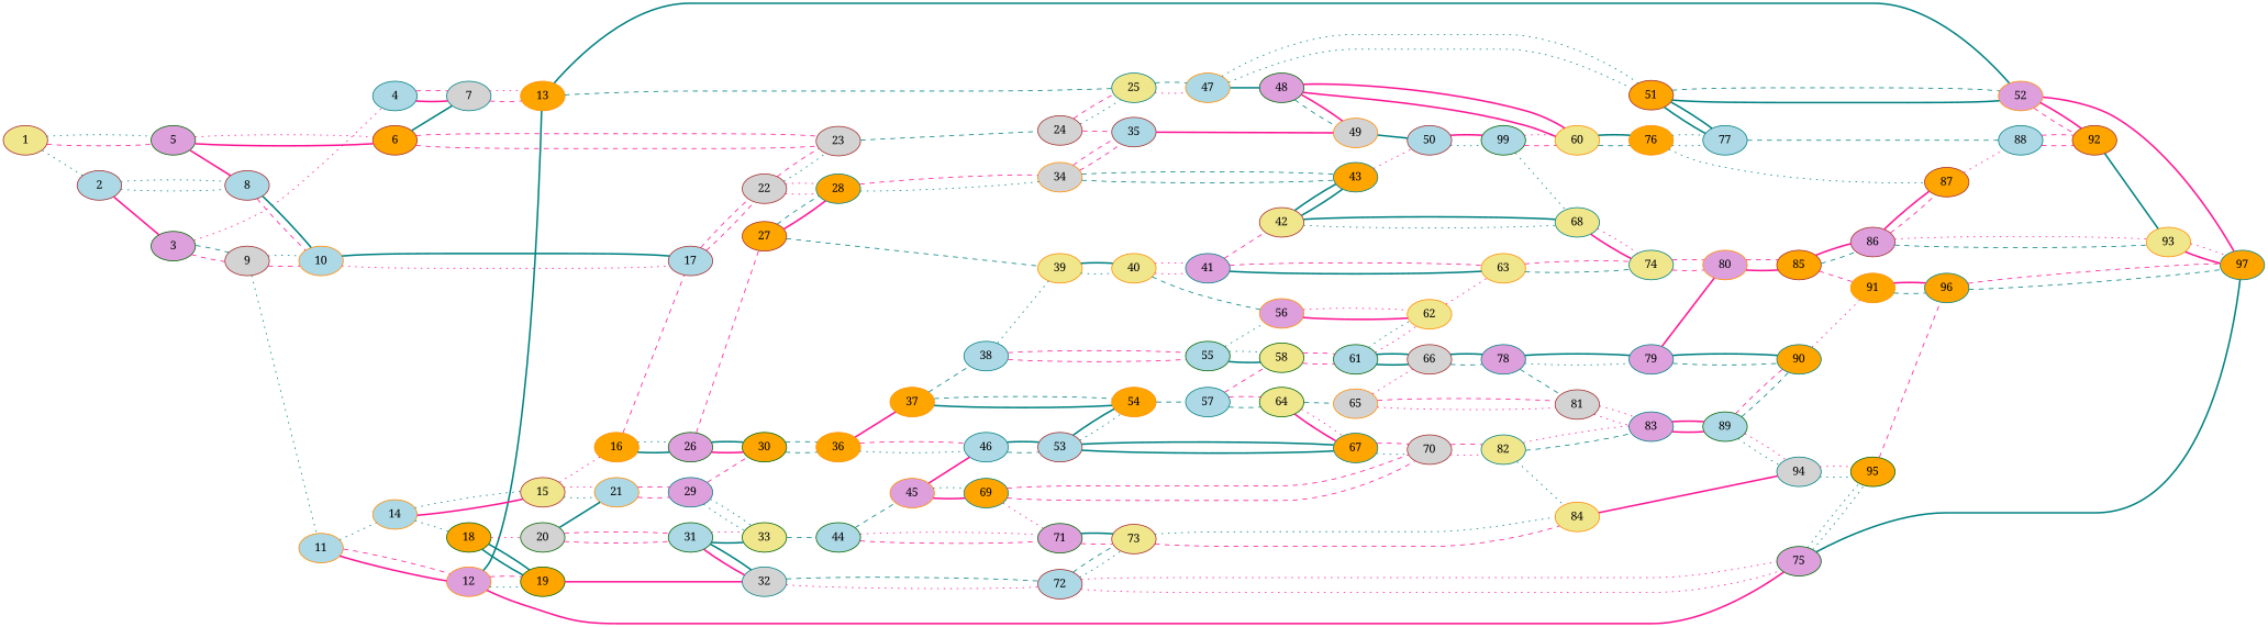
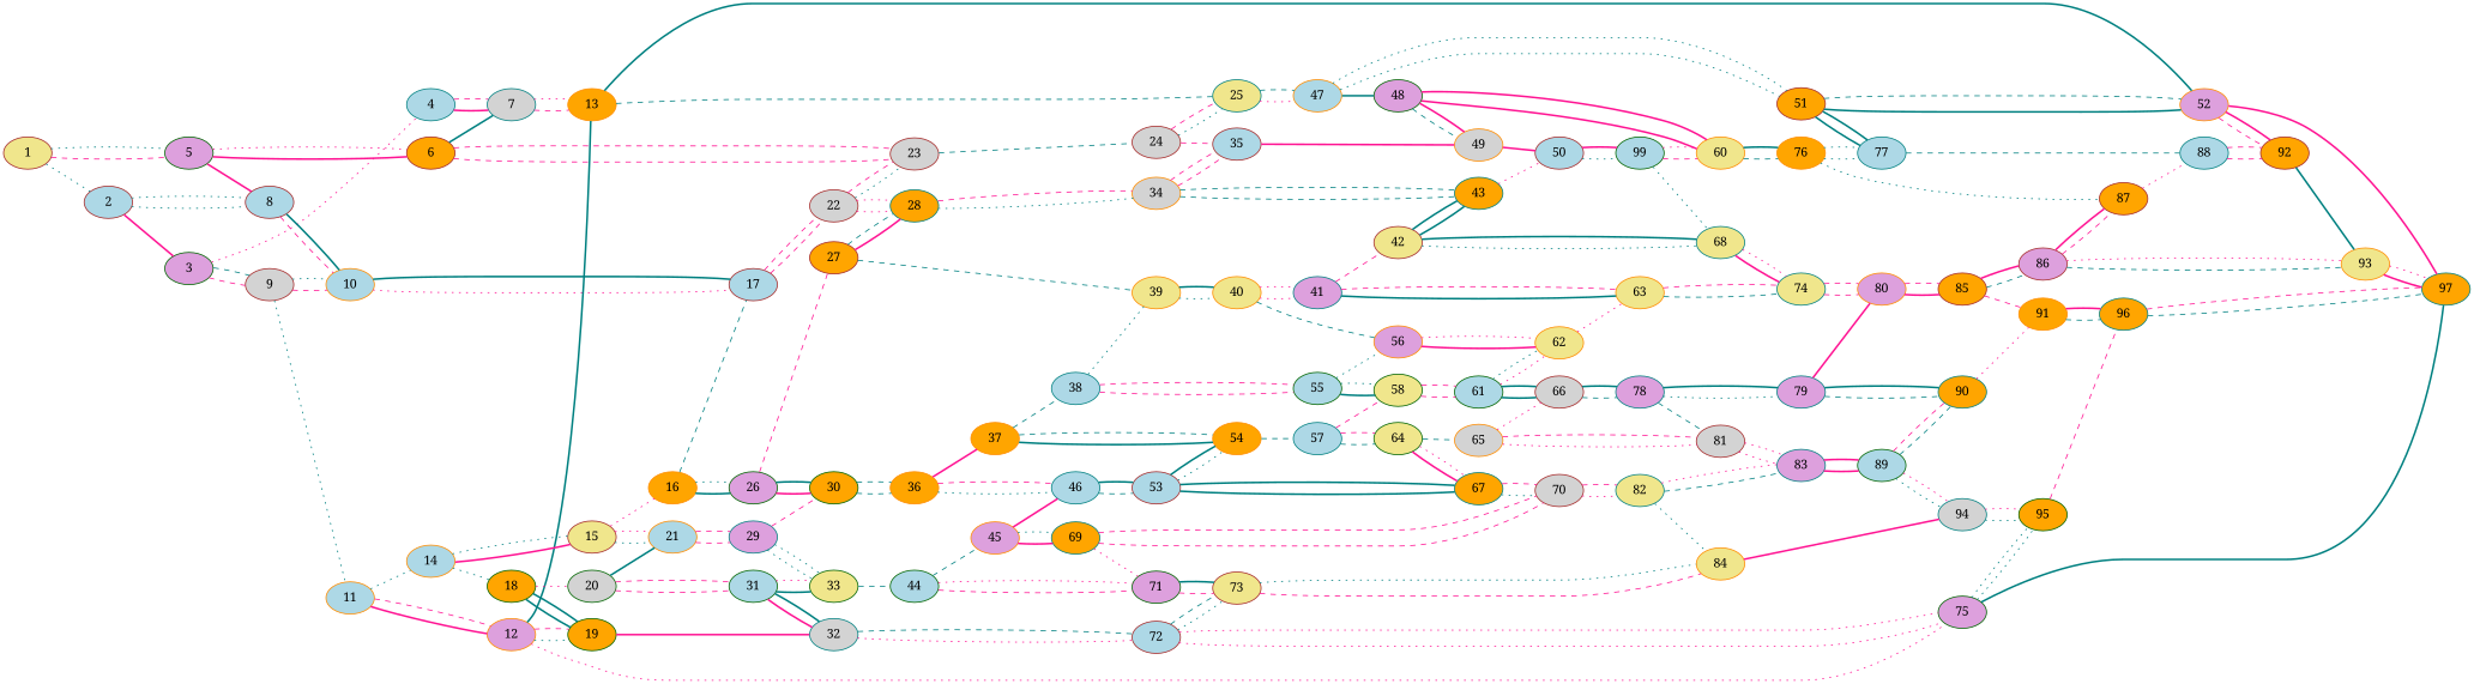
  graph {
    fontname="Noto Serif"
    rankdir=LR
    node [color=darkorange fillcolor=lightblue fontname="Noto Serif" style=filled]
    edge [color=deeppink fontname="Noto Serif" style=dashed]
    1 [color=brown fillcolor=khaki]
    2 [color=brown]
    5 [color=darkgreen fillcolor=plum]
    3 [color=darkgreen fillcolor=plum]
    8 [color=brown]
    6 [color=brown fillcolor=orange]
    4 [color=teal]
    9 [color=brown fillcolor=lightgrey]
    10
    7 [color=teal fillcolor=lightgrey]
    11
    13 [fillcolor=orange]
    23 [color=brown fillcolor=lightgrey]
    24 [color=brown fillcolor=lightgrey]
    25 [color=teal fillcolor=khaki]
    52 [fillcolor=plum]
    17 [color=brown]
    12 [fillcolor=plum]
    14
    22 [color=brown fillcolor=lightgrey]
    19 [color=darkgreen fillcolor=orange]
    75 [color=darkgreen fillcolor=plum]
    15 [color=brown fillcolor=khaki]
    18 [color=darkgreen fillcolor=orange]
    32 [color=teal fillcolor=lightgrey]
    97 [color=teal fillcolor=orange]
    95 [color=darkgreen fillcolor=orange]
    47
    92 [color=brown fillcolor=orange]
    16 [fillcolor=orange]
    21
    20 [color=darkgreen fillcolor=lightgrey]
    26 [color=darkgreen fillcolor=plum]
    29 [color=teal fillcolor=plum]
    27 [color=brown fillcolor=orange]
    30 [color=darkgreen fillcolor=orange]
    28 [color=teal fillcolor=orange]
    31 [color=darkgreen]
    72 [color=brown]
    33 [color=darkgreen fillcolor=khaki]
    34 [fillcolor=lightgrey]
    35 [color=brown]
    49 [fillcolor=lightgrey]
    48 [color=darkgreen fillcolor=plum]
    51 [color=brown fillcolor=orange]
    39 [fillcolor=khaki]
    36 [fillcolor=orange]
    40 [fillcolor=khaki]
    43 [color=teal fillcolor=orange]
    44 [color=darkgreen]
    37 [fillcolor=orange]
    46 [color=teal]
    73 [color=brown fillcolor=khaki]
    45 [fillcolor=plum]
    71 [color=darkgreen fillcolor=plum]
    50 [color=brown]
    38 [color=teal]
    54 [fillcolor=orange]
    53 [color=brown]
    55 [color=darkgreen]
    57 [color=teal]
    56 [fillcolor=plum]
    58 [color=darkgreen fillcolor=khaki]
    41 [color=teal fillcolor=plum]
    42 [color=brown fillcolor=khaki]
    63 [fillcolor=khaki]
    62 [fillcolor=khaki]
    68 [color=teal fillcolor=khaki]
    74 [color=teal fillcolor=khaki]
    n70 [color=darkgreen label=99]
    69 [color=teal fillcolor=orange]
    70 [color=brown fillcolor=lightgrey]
    67 [color=teal fillcolor=orange]
    60 [fillcolor=khaki]
    77 [color=teal]
    76 [fillcolor=orange]
    88 [color=teal]
    93 [fillcolor=khaki]
    64 [color=darkgreen fillcolor=khaki]
    61 [color=darkgreen]
    65 [fillcolor=lightgrey]
    66 [color=brown fillcolor=lightgrey]
    87 [color=brown fillcolor=orange]
    78 [color=teal fillcolor=plum]
    80 [fillcolor=plum]
    81 [color=brown fillcolor=lightgrey]
    83 [color=teal fillcolor=plum]
    79 [color=teal fillcolor=plum]
    82 [color=teal fillcolor=khaki]
    84 [fillcolor=khaki]
    94 [color=teal fillcolor=lightgrey]
    85 [color=brown fillcolor=orange]
    96 [color=teal fillcolor=orange]
    90 [color=teal fillcolor=orange]
    91 [fillcolor=orange]
    86 [color=brown fillcolor=plum]
    89 [color=darkgreen]
    1 -- 2 [color=teal style=dotted]
    1 -- 5
    1 -- 5 [color=teal style=dotted]
    2 -- 3 [style=bold]
    2 -- 8 [color=teal style=dotted]
    2 -- 8 [color=teal style=dotted]
    5 -- 8 [style=bold]
    5 -- 6 [style=bold]
    5 -- 6 [style=dotted]
    3 -- 4 [style=dotted]
    3 -- 9
    3 -- 9 [color=teal]
    8 -- 10
    8 -- 10 [color=teal style=bold]
    6 -- 7 [color=teal style=bold]
    6 -- 23
    6 -- 23
    4 -- 7 [style=bold]
    4 -- 7
    9 -- 10
    9 -- 10 [color=teal style=dotted]
    9 -- 11 [color=teal style=dotted]
    10 -- 17 [style=dotted]
    10 -- 17 [color=teal style=bold]
    7 -- 13
    7 -- 13 [style=dotted]
    11 -- 12 [style=bold]
    11 -- 12
    11 -- 14 [color=teal style=dotted]
    13 -- 25 [color=teal]
    13 -- 52 [color=teal style=bold]
    23 -- 24 [color=teal]
    24 -- 25 [color=teal style=dotted]
    24 -- 25
    24 -- 35
    25 -- 47 [style=dotted]
    25 -- 47 [color=teal]
    52 -- 97 [style=bold]
    52 -- 92
    52 -- 92 [style=bold]
    17 -- 22
    17 -- 22
    12 -- 13 [color=teal style=bold]
    12 -- 19 [color=teal style=dotted]
    12 -- 19
-   12 -- 75 [style=bold]
+   12 -- 75 [style=dotted]
    14 -- 15 [style=bold]
    14 -- 15 [color=teal style=dotted]
    14 -- 18 [color=teal style=dotted]
    22 -- 23 [color=teal style=dotted]
    22 -- 23
    22 -- 28 [style=dotted]
    22 -- 28 [style=dotted]
    19 -- 32 [style=bold]
    75 -- 97 [color=teal style=bold]
    75 -- 95 [color=teal style=dotted]
    75 -- 95 [color=teal style=dotted]
    15 -- 16 [style=dotted]
    15 -- 21 [color=teal style=dotted]
    15 -- 21 [style=dotted]
    18 -- 19 [color=teal style=bold]
    18 -- 19 [color=teal style=bold]
    18 -- 20 [style=dotted]
    32 -- 72 [style=dotted]
    32 -- 72 [color=teal]
    95 -- 96
    47 -- 48 [color=teal style=bold]
    47 -- 51 [color=teal style=dotted]
    47 -- 51 [color=teal style=dotted]
    92 -- 93 [color=teal style=bold]
-   16 -- 17
+   16 -- 17 [color=teal]
    16 -- 26 [color=teal style=bold]
    16 -- 26 [color=teal style=dotted]
    21 -- 29
    21 -- 29
    20 -- 21 [color=teal style=bold]
    20 -- 31
    20 -- 31
    26 -- 27
    26 -- 30 [style=bold]
    26 -- 30 [color=teal style=bold]
    29 -- 30
    29 -- 33 [color=teal style=dotted]
    29 -- 33 [color=teal style=dotted]
    27 -- 28 [style=bold]
    27 -- 28 [color=teal]
    27 -- 39 [color=teal]
    30 -- 36 [color=teal]
    30 -- 36 [color=teal]
    28 -- 34 [color=teal style=dotted]
    28 -- 34
    31 -- 32 [style=bold]
    31 -- 32 [color=teal style=bold]
    31 -- 33 [color=teal style=bold]
    31 -- 33 [style=dotted]
    72 -- 75 [style=dotted]
    72 -- 75 [style=dotted]
    72 -- 73 [color=teal style=dotted]
    72 -- 73 [color=teal]
    33 -- 44 [color=teal]
    34 -- 35
    34 -- 35
    34 -- 43 [color=teal]
    34 -- 43 [color=teal]
    35 -- 49 [style=bold]
-   49 -- 50 [color=teal style=bold]
+   49 -- 50 [style=bold]
    48 -- 49 [color=teal]
    48 -- 49 [style=bold]
    48 -- 60 [style=bold]
    48 -- 60 [style=bold]
    51 -- 52 [color=teal style=bold]
    51 -- 52 [color=teal]
    51 -- 77 [color=teal style=bold]
    51 -- 77 [color=teal style=bold]
    39 -- 40 [color=teal style=dotted]
    39 -- 40 [color=teal style=bold]
    36 -- 37 [style=bold]
    36 -- 46 [color=teal style=dotted]
    36 -- 46
    40 -- 56 [color=teal]
    40 -- 41 [style=dotted]
    40 -- 41 [style=dotted]
    43 -- 50 [style=dotted]
    44 -- 45 [color=teal]
    44 -- 71
    44 -- 71 [style=dotted]
    37 -- 38 [color=teal]
    37 -- 54 [color=teal style=bold]
    37 -- 54 [color=teal]
    46 -- 53 [color=teal]
    46 -- 53 [color=teal style=bold]
    73 -- 84
    73 -- 84 [color=teal style=dotted]
    45 -- 46 [style=bold]
    45 -- 69 [style=bold]
    45 -- 69 [color=teal style=dotted]
    71 -- 73
    71 -- 73 [color=teal style=bold]
    50 -- n70 [color=teal style=dotted]
    50 -- n70 [style=bold]
    38 -- 39 [color=teal style=dotted]
    38 -- 55
    38 -- 55
    54 -- 57 [color=teal]
    53 -- 54 [color=teal style=dotted]
    53 -- 54 [color=teal style=bold]
    53 -- 67 [color=teal style=bold]
    53 -- 67 [color=teal style=bold]
    55 -- 56 [color=teal style=dotted]
    55 -- 58 [color=teal style=bold]
    55 -- 58 [color=teal style=dotted]
    57 -- 58
    57 -- 64 [color=teal]
    57 -- 64
    56 -- 62 [style=bold]
    56 -- 62 [style=dotted]
    58 -- 61
    58 -- 61
    41 -- 42
    41 -- 63 [color=teal style=bold]
    41 -- 63
    42 -- 43 [color=teal style=bold]
    42 -- 43 [color=teal style=bold]
    42 -- 68 [color=teal style=dotted]
    42 -- 68 [color=teal style=bold]
    63 -- 74 [color=teal]
    63 -- 74
    62 -- 63 [style=dotted]
    68 -- 74 [style=bold]
    68 -- 74 [style=dotted]
    74 -- 80
    74 -- 80
    n70 -- 68 [color=teal style=dotted]
    n70 -- 60
    n70 -- 60 [style=dotted]
    69 -- 71 [style=dotted]
    69 -- 70
    69 -- 70
    70 -- 82 [style=dotted]
    70 -- 82
    67 -- 70 [color=teal style=dotted]
    67 -- 70
    60 -- 76 [color=teal]
    60 -- 76 [color=teal style=bold]
    77 -- 88 [color=teal]
    76 -- 77 [color=teal style=dotted]
    76 -- 77 [color=teal style=dotted]
    76 -- 87 [color=teal style=dotted]
    88 -- 92
    88 -- 92
    93 -- 97 [style=bold]
    93 -- 97 [style=dotted]
    64 -- 67 [style=bold]
    64 -- 67 [style=dotted]
    64 -- 65 [color=teal]
    61 -- 62 [style=dotted]
    61 -- 62 [color=teal style=dotted]
    61 -- 66 [color=teal style=bold]
    61 -- 66 [color=teal style=bold]
    65 -- 66 [style=dotted]
    65 -- 81 [style=dotted]
    65 -- 81
    66 -- 78 [color=teal]
    66 -- 78 [color=teal style=bold]
    87 -- 88 [style=dotted]
    78 -- 81 [color=teal]
    78 -- 79 [color=teal style=dotted]
    78 -- 79 [color=teal style=bold]
    80 -- 85 [style=bold]
    80 -- 85
    81 -- 83 [style=dotted]
    81 -- 83 [style=dotted]
    83 -- 89 [style=bold]
    83 -- 89 [style=bold]
    79 -- 80 [style=bold]
    79 -- 90 [color=teal]
    79 -- 90 [color=teal style=bold]
    82 -- 83 [color=teal]
    82 -- 83 [style=dotted]
    82 -- 84 [color=teal style=dotted]
    84 -- 94 [style=bold]
    94 -- 95 [color=teal style=dotted]
    94 -- 95 [style=dotted]
    85 -- 91
    85 -- 86 [color=teal]
    85 -- 86 [style=bold]
    96 -- 97 [color=teal]
    96 -- 97
    90 -- 91 [style=dotted]
    91 -- 96 [color=teal]
    91 -- 96 [style=bold]
    86 -- 93 [color=teal]
    86 -- 93 [style=dotted]
    86 -- 87
    86 -- 87 [style=bold]
    89 -- 94 [color=teal style=dotted]
    89 -- 94 [style=dotted]
    89 -- 90 [color=teal]
    89 -- 90
  }
